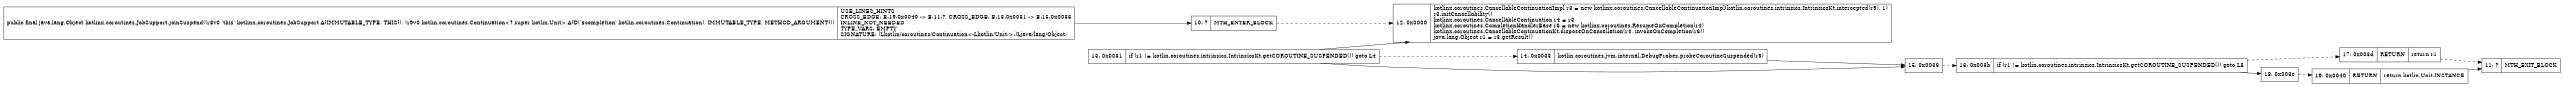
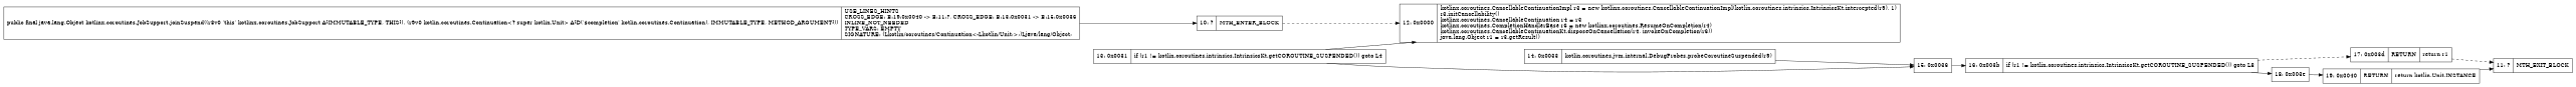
  digraph {
    rankdir=LR
    node [shape=record]
    n1 [label="{10\:\ ?|MTH_ENTER_BLOCK\l}"]
    n2 [label="{12\:\ 0x0000|kotlinx.coroutines.CancellableContinuationImpl r3 = new kotlinx.coroutines.CancellableContinuationImpl(kotlin.coroutines.intrinsics.IntrinsicsKt.intercepted(r9), 1)\lr3.initCancellability()\lkotlinx.coroutines.CancellableContinuation r4 = r3\lkotlinx.coroutines.CompletionHandlerBase r6 = new kotlinx.coroutines.ResumeOnCompletion(r4)\lkotlinx.coroutines.CancellableContinuationKt.disposeOnCancellation(r4, invokeOnCompletion(r6))\ljava.lang.Object r1 = r3.getResult()\l}"]
    n3 [label="{13\:\ 0x0031|if (r1 != kotlin.coroutines.intrinsics.IntrinsicsKt.getCOROUTINE_SUSPENDED()) goto L4\l}"]
    n4 [label="{14\:\ 0x0033|kotlin.coroutines.jvm.internal.DebugProbes.probeCoroutineSuspended(r9)\l}"]
    n5 [label="{15\:\ 0x0036}"]
    n6 [label="{16\:\ 0x003b|if (r1 != kotlin.coroutines.intrinsics.IntrinsicsKt.getCOROUTINE_SUSPENDED()) goto L8\l}"]
    n7 [label="{17\:\ 0x003d|RETURN\l|return r1\l}"]
    n8 [label="{18\:\ 0x003e}"]
    n9 [label="{11\:\ ?|MTH_EXIT_BLOCK\l}"]
    n10 [label="{19\:\ 0x0040|RETURN\l|return kotlin.Unit.INSTANCE\l}"]
    n11 [label="{public final java.lang.Object kotlinx.coroutines.JobSupport.joinSuspend((r8v0 'this' kotlinx.coroutines.JobSupport A[IMMUTABLE_TYPE, THIS]), (r9v0 kotlin.coroutines.Continuation\<? super kotlin.Unit\> A[D('$completion' kotlin.coroutines.Continuation), IMMUTABLE_TYPE, METHOD_ARGUMENT]))  | USE_LINES_HINTS\lCROSS_EDGE: B:19:0x0040 \-\> B:11:?, CROSS_EDGE: B:13:0x0031 \-\> B:15:0x0036\lINLINE_NOT_NEEDED\lTYPE_VARS: EMPTY\lSIGNATURE: (Lkotlin\/coroutines\/Continuation\<\-Lkotlin\/Unit;\>;)Ljava\/lang\/Object;\l}"]
    n1 -> n2 [style=dashed]
    n3 -> n2
-   n3 -> n4 [style=dashed]
    n3 -> n5
    n4 -> n5
-   n5 -> n6 [style=dashed]
+   n5 -> n6
    n6 -> n7 [style=dashed]
    n6 -> n8
    n7 -> n9 [style=dashed]
-   n8 -> n10 [style=dashed]
+   n8 -> n10
    n10 -> n9
    n11 -> n1
  }
